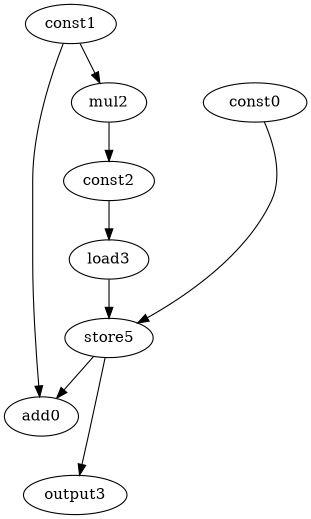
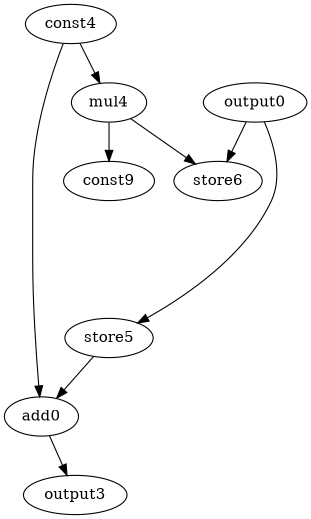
  digraph {
    node [opcode=const]
    edge [operand=0]
    n1 [label=store5 opcode=add]
-   const0
+   const0 [label=output0]
+   store6 [opcode=store]
    n4 [label=add0 opcode=add]
-   mul4 [opcode=mul label=mul2]
-   const1
-   const2
+   mul4 [opcode=mul]
+   const1 [label=const4]
+   const2 [label=const9]
    n8 [label=output3 opcode=output]
-   load3 [opcode=load]
    n1 -> n4 [operand=1]
    const0 -> n1
-   n1 -> n8
+   const0 -> store6
+   n4 -> n8
+   mul4 -> store6 [operand=1]
    mul4 -> const2 [operand=1]
    const1 -> n4
    const1 -> mul4
-   const2 -> load3
-   load3 -> n1 [operand=1]
  }
